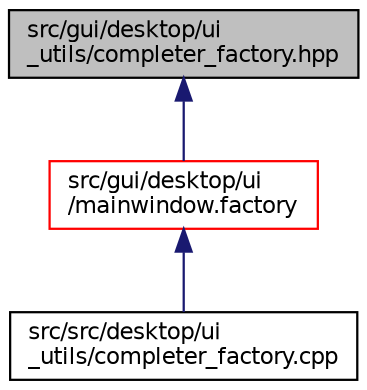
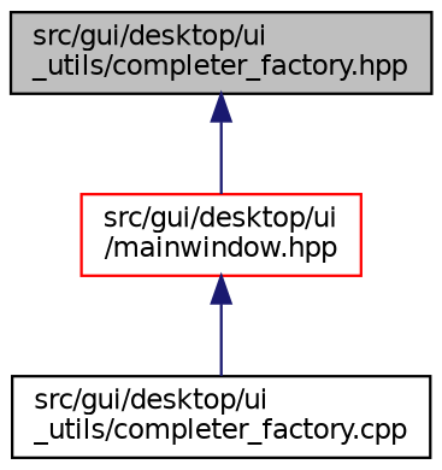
  digraph {
    node [color=black fillcolor=white fontname=Helvetica fontsize=10 shape=record style=filled]
    edge [color=midnightblue dir=back fontname=Helvetica fontsize=10 labelfontname=Helvetica labelfontsize=10 style=solid]
    n1 [fillcolor=grey75 fontcolor=black height=0.2 label="src/gui/desktop/ui\l_utils/completer_factory.hpp" width=0.4]
-   n2 [color=red height=0.2 label="src/gui/desktop/ui\l/mainwindow.factory" width=0.4]
-   n3 [height=0.2 label="src/src/desktop/ui\l_utils/completer_factory.cpp" width=0.4]
+   n2 [color=red height=0.2 label="src/gui/desktop/ui\l/mainwindow.hpp" width=0.4]
+   n3 [height=0.2 label="src/gui/desktop/ui\l_utils/completer_factory.cpp" width=0.4]
    n1 -> n2
    n2 -> n3
  }
